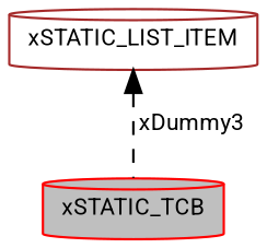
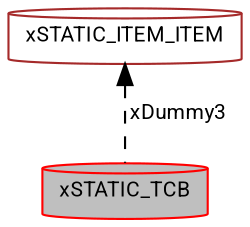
  digraph {
    fontname=Roboto
    node [fontname=Roboto fontsize=10 shape=cylinder style=filled]
    n1 [color=red fillcolor=grey75 fontcolor=black height=0.2 label=xSTATIC_TCB width=0.4]
-   n2 [color=brown fillcolor=white height=0.2 label=xSTATIC_LIST_ITEM width=0.4]
+   n2 [color=brown fillcolor=white height=0.2 label=xSTATIC_ITEM_ITEM width=0.4]
    n2 -> n1 [color=black dir=back fontname=Roboto fontsize=10 label=" xDummy3" labelfontname=Helvetica labelfontsize=10 style=dashed]
  }
